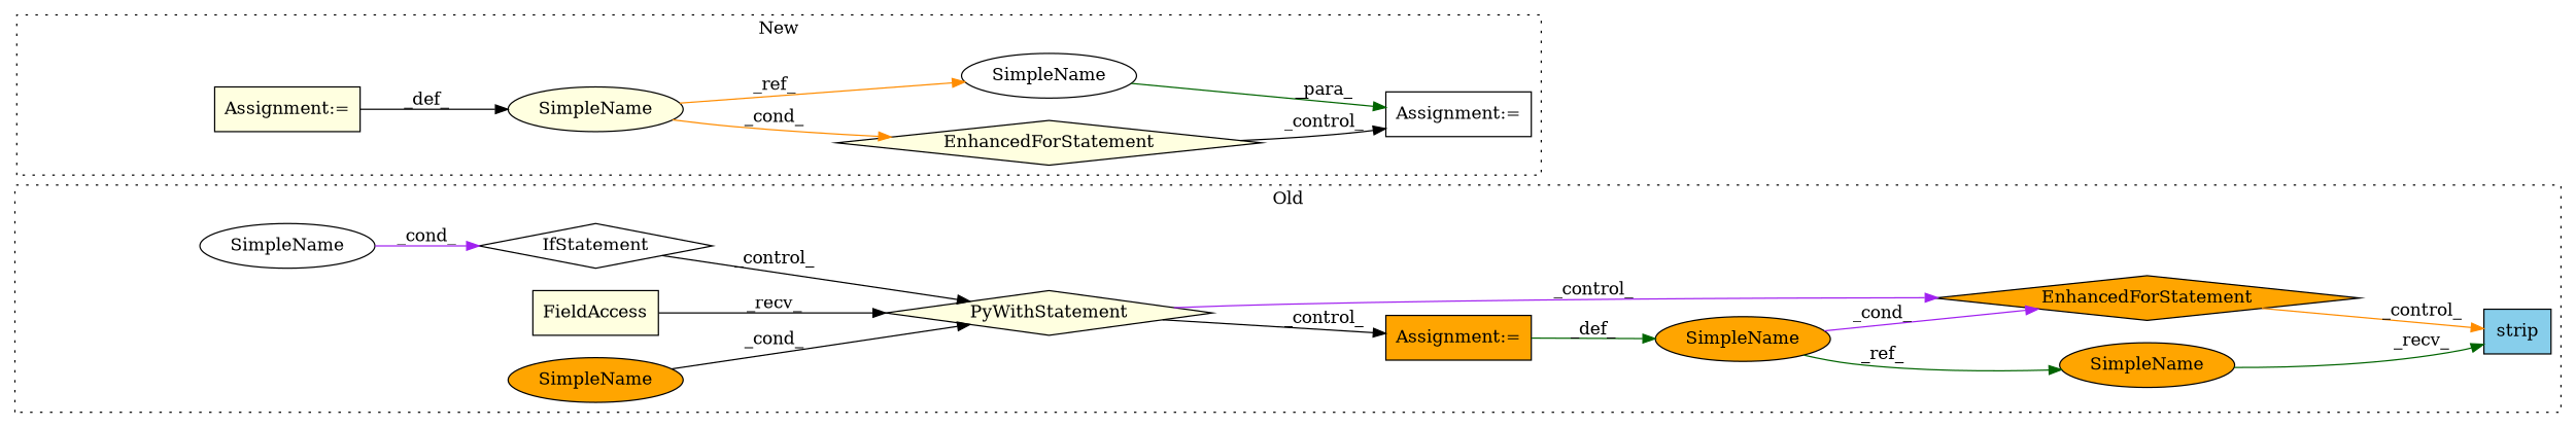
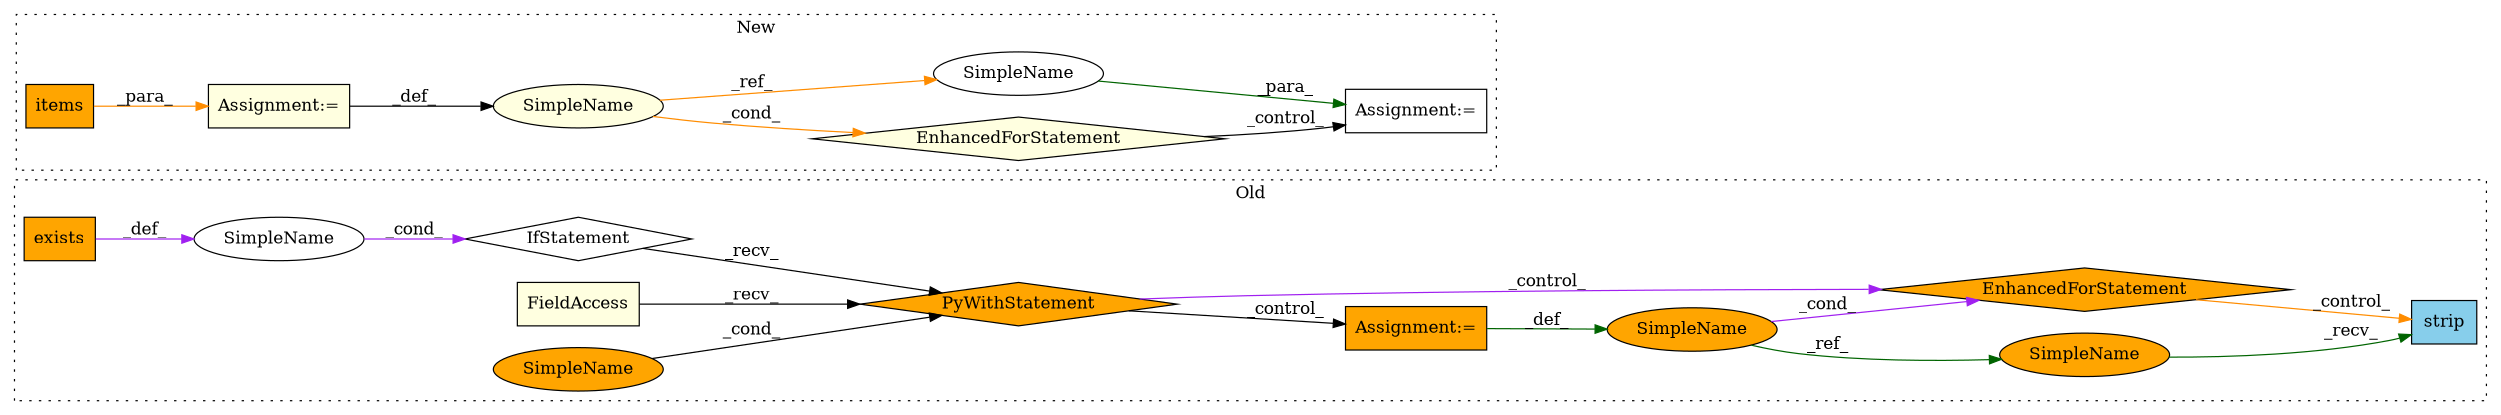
  digraph {
    rankdir=LR
    node [a=42 fillcolor=orange l=7 shape=box style=filled]
    edge [color=black]
+   n1 [a=32 l="7,1" label=exists s="1227,1246"]
    n2 [a=32 fillcolor=skyblue label=strip s=1460]
    n3 [fillcolor=white label=SimpleName shape=ellipse l=""]
-   n4 [a=104 fillcolor=lightyellow l="10,2" label=PyWithStatement s="1257,1289" shape=diamond]
+   n4 [a=104 l="10,2" label=PyWithStatement s="1257,1289" shape=diamond]
    n5 [a=22 fillcolor=lightyellow label=FieldAccess s=1219]
    n6 [a=25 fillcolor=white l="4,2" label=IfStatement s="1215,1247" shape=diamond]
    n7 [l=3 label=SimpleName s=1388 shape=ellipse]
    n8 [label=SimpleName shape=ellipse l=""]
    n9 [a=7 l="61,2" label="Assignment:=" s="1320,1410"]
    n10 [a=70 l="61,2" label=EnhancedForStatement s="1320,1410" shape=diamond]
    n11 [l=3 label=SimpleName s=1456 shape=ellipse]
+   n12 [a=32 label=items s=2331]
    n13 [a=7 fillcolor=lightyellow l="76,2" label="Assignment:=" s="2210,2338"]
    n14 [a=70 fillcolor=lightyellow l="76,2" label=EnhancedForStatement s="2210,2338" shape=diamond]
    n15 [fillcolor=lightyellow l=10 label=SimpleName s=2295 shape=ellipse]
    n16 [a=7 fillcolor=white l=1 label="Assignment:=" s=2542]
    n17 [fillcolor=white l=10 label=SimpleName s=2543 shape=ellipse]
    subgraph cluster_1 {
      label=Old
      style=dotted
+     n1
      n2
      n3
      n4
      n5
      n6
      n7
      n8
      n9
      n10
      n11
    }
    subgraph cluster_2 {
      label=New
      style=dotted
+     n12
      n13
      n14
      n15
      n16
      n17
    }
+   n1 -> n3 [color=purple label=_def_]
    n3 -> n6 [color=purple label=_cond_]
    n4 -> n9 [label=_control_]
    n4 -> n10 [color=purple label=_control_]
    n5 -> n4 [label=_recv_]
-   n6 -> n4 [label=_control_]
+   n6 -> n4 [label=_recv_]
    n7 -> n10 [color=purple label=_cond_]
    n7 -> n11 [color=darkgreen label=_ref_]
    n8 -> n4 [label=_cond_]
    n9 -> n7 [color=darkgreen label=_def_]
    n10 -> n2 [color=darkorange label=_control_]
    n11 -> n2 [color=darkgreen label=_recv_]
+   n12 -> n13 [color=darkorange label=_para_]
    n13 -> n15 [label=_def_]
    n14 -> n16 [label=_control_]
    n15 -> n14 [color=darkorange label=_cond_]
    n15 -> n17 [color=darkorange label=_ref_]
    n17 -> n16 [color=darkgreen label=_para_]
  }
